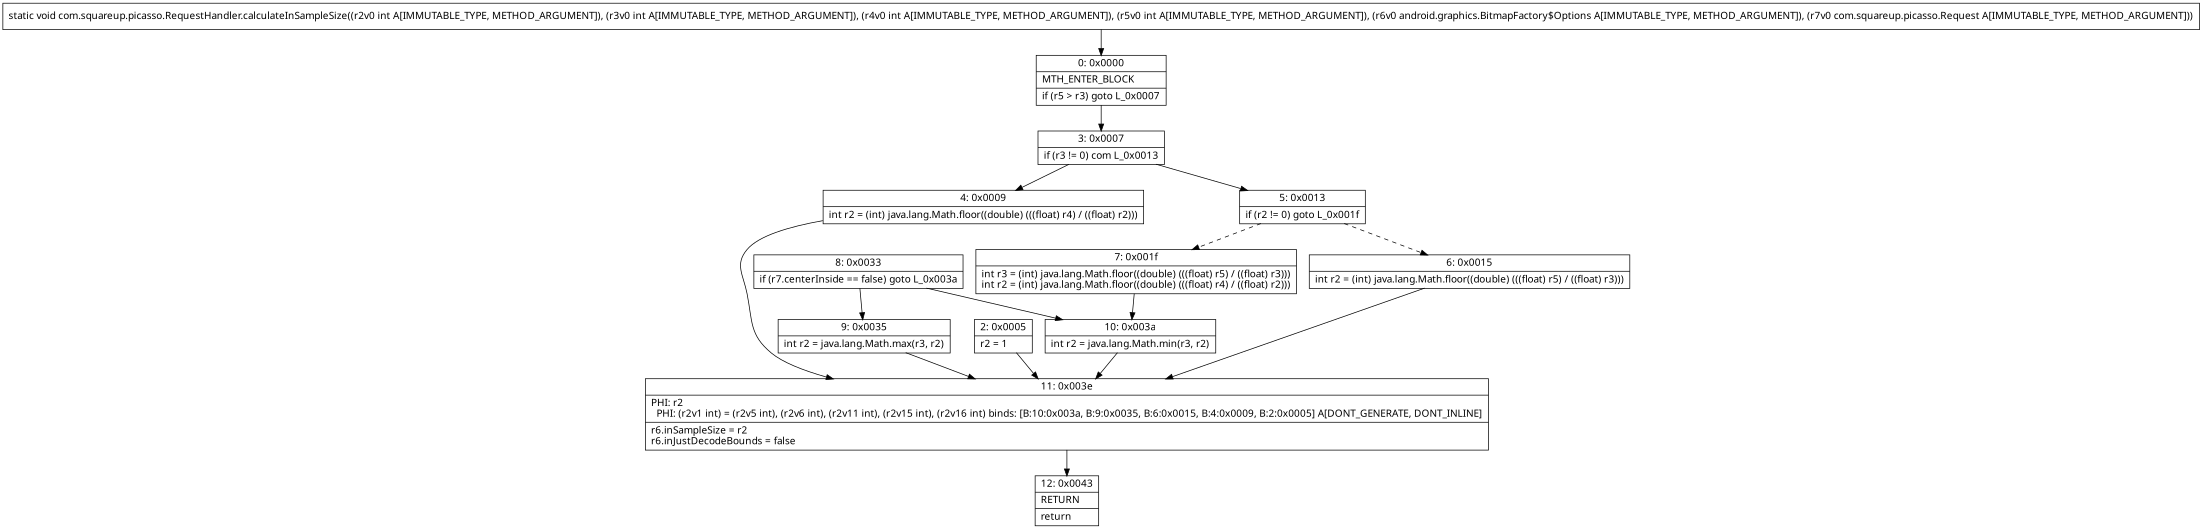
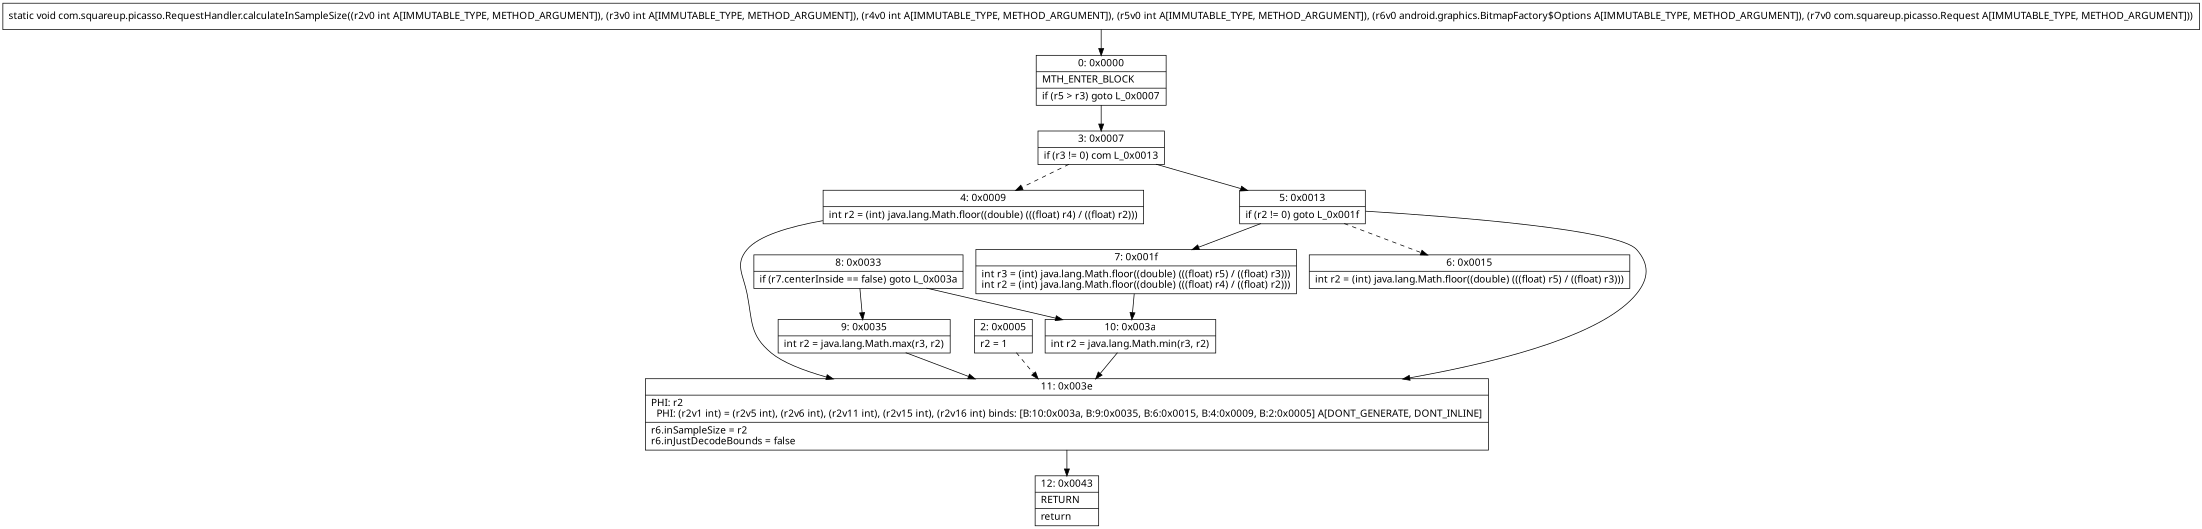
  digraph {
    fontname="Noto Sans"
    node [fontname="Noto Sans" shape=record]
    edge [fontname="Noto Sans"]
    n1 [label="{0\:\ 0x0000|MTH_ENTER_BLOCK\l|if (r5 \> r3) goto L_0x0007\l}"]
    n2 [label="{3\:\ 0x0007|if (r3 != 0) com L_0x0013\l}"]
    n3 [label="{4\:\ 0x0009|int r2 = (int) java.lang.Math.floor((double) (((float) r4) \/ ((float) r2)))\l}"]
    n4 [label="{5\:\ 0x0013|if (r2 != 0) goto L_0x001f\l}"]
    n5 [label="{2\:\ 0x0005|r2 = 1\l}"]
    n6 [label="{11\:\ 0x003e|PHI: r2 \l  PHI: (r2v1 int) = (r2v5 int), (r2v6 int), (r2v11 int), (r2v15 int), (r2v16 int) binds: [B:10:0x003a, B:9:0x0035, B:6:0x0015, B:4:0x0009, B:2:0x0005] A[DONT_GENERATE, DONT_INLINE]\l|r6.inSampleSize = r2\lr6.inJustDecodeBounds = false\l}"]
    n7 [label="{12\:\ 0x0043|RETURN\l|return\l}"]
    n8 [label="{6\:\ 0x0015|int r2 = (int) java.lang.Math.floor((double) (((float) r5) \/ ((float) r3)))\l}"]
    n9 [label="{7\:\ 0x001f|int r3 = (int) java.lang.Math.floor((double) (((float) r5) \/ ((float) r3)))\lint r2 = (int) java.lang.Math.floor((double) (((float) r4) \/ ((float) r2)))\l}"]
    n10 [label="{10\:\ 0x003a|int r2 = java.lang.Math.min(r3, r2)\l}"]
    n11 [label="{8\:\ 0x0033|if (r7.centerInside == false) goto L_0x003a\l}"]
    n12 [label="{9\:\ 0x0035|int r2 = java.lang.Math.max(r3, r2)\l}"]
    n13 [label="{static void com.squareup.picasso.RequestHandler.calculateInSampleSize((r2v0 int A[IMMUTABLE_TYPE, METHOD_ARGUMENT]), (r3v0 int A[IMMUTABLE_TYPE, METHOD_ARGUMENT]), (r4v0 int A[IMMUTABLE_TYPE, METHOD_ARGUMENT]), (r5v0 int A[IMMUTABLE_TYPE, METHOD_ARGUMENT]), (r6v0 android.graphics.BitmapFactory$Options A[IMMUTABLE_TYPE, METHOD_ARGUMENT]), (r7v0 com.squareup.picasso.Request A[IMMUTABLE_TYPE, METHOD_ARGUMENT])) }"]
    n1 -> n2
-   n2 -> n3 [style=solid]
+   n2 -> n3 [style=dashed]
    n2 -> n4
    n3 -> n6
    n4 -> n8 [style=dashed]
-   n4 -> n9 [style=dashed]
-   n5 -> n6
+   n4 -> n9
+   n5 -> n6 [style=dashed]
    n6 -> n7
-   n8 -> n6
+   n4 -> n6
    n9 -> n10
    n10 -> n6
    n11 -> n10
    n11 -> n12 [style=solid]
    n12 -> n6
    n13 -> n1
  }
